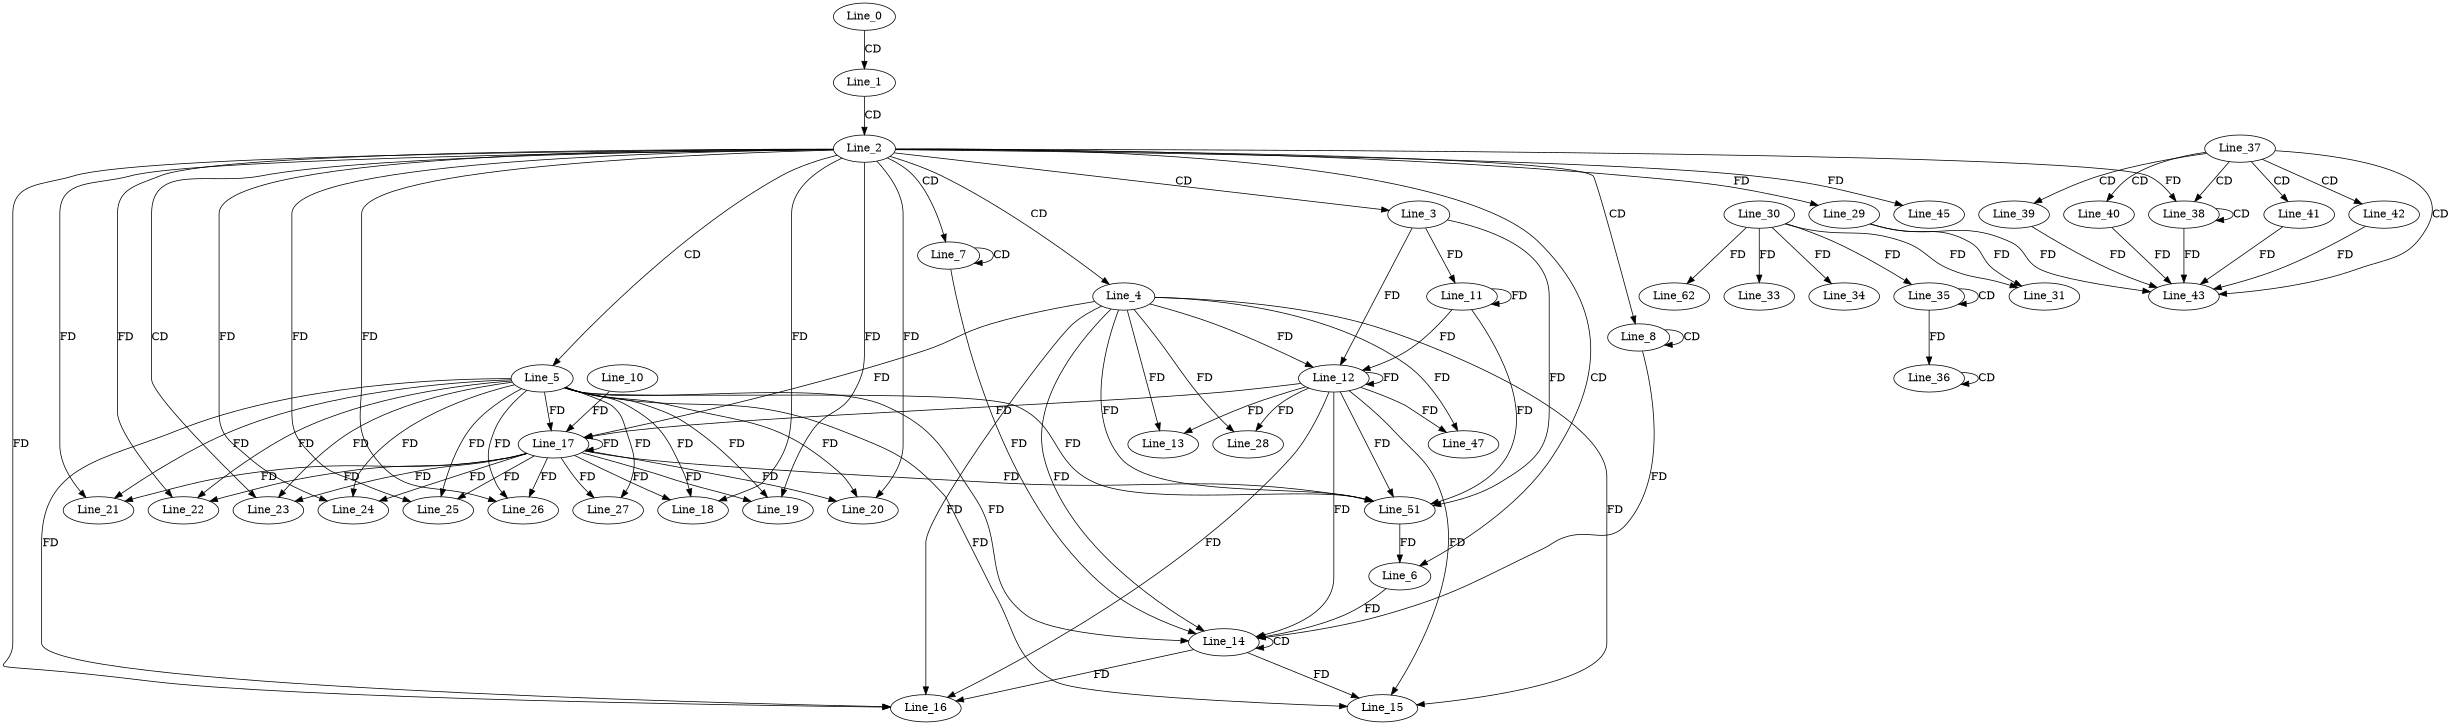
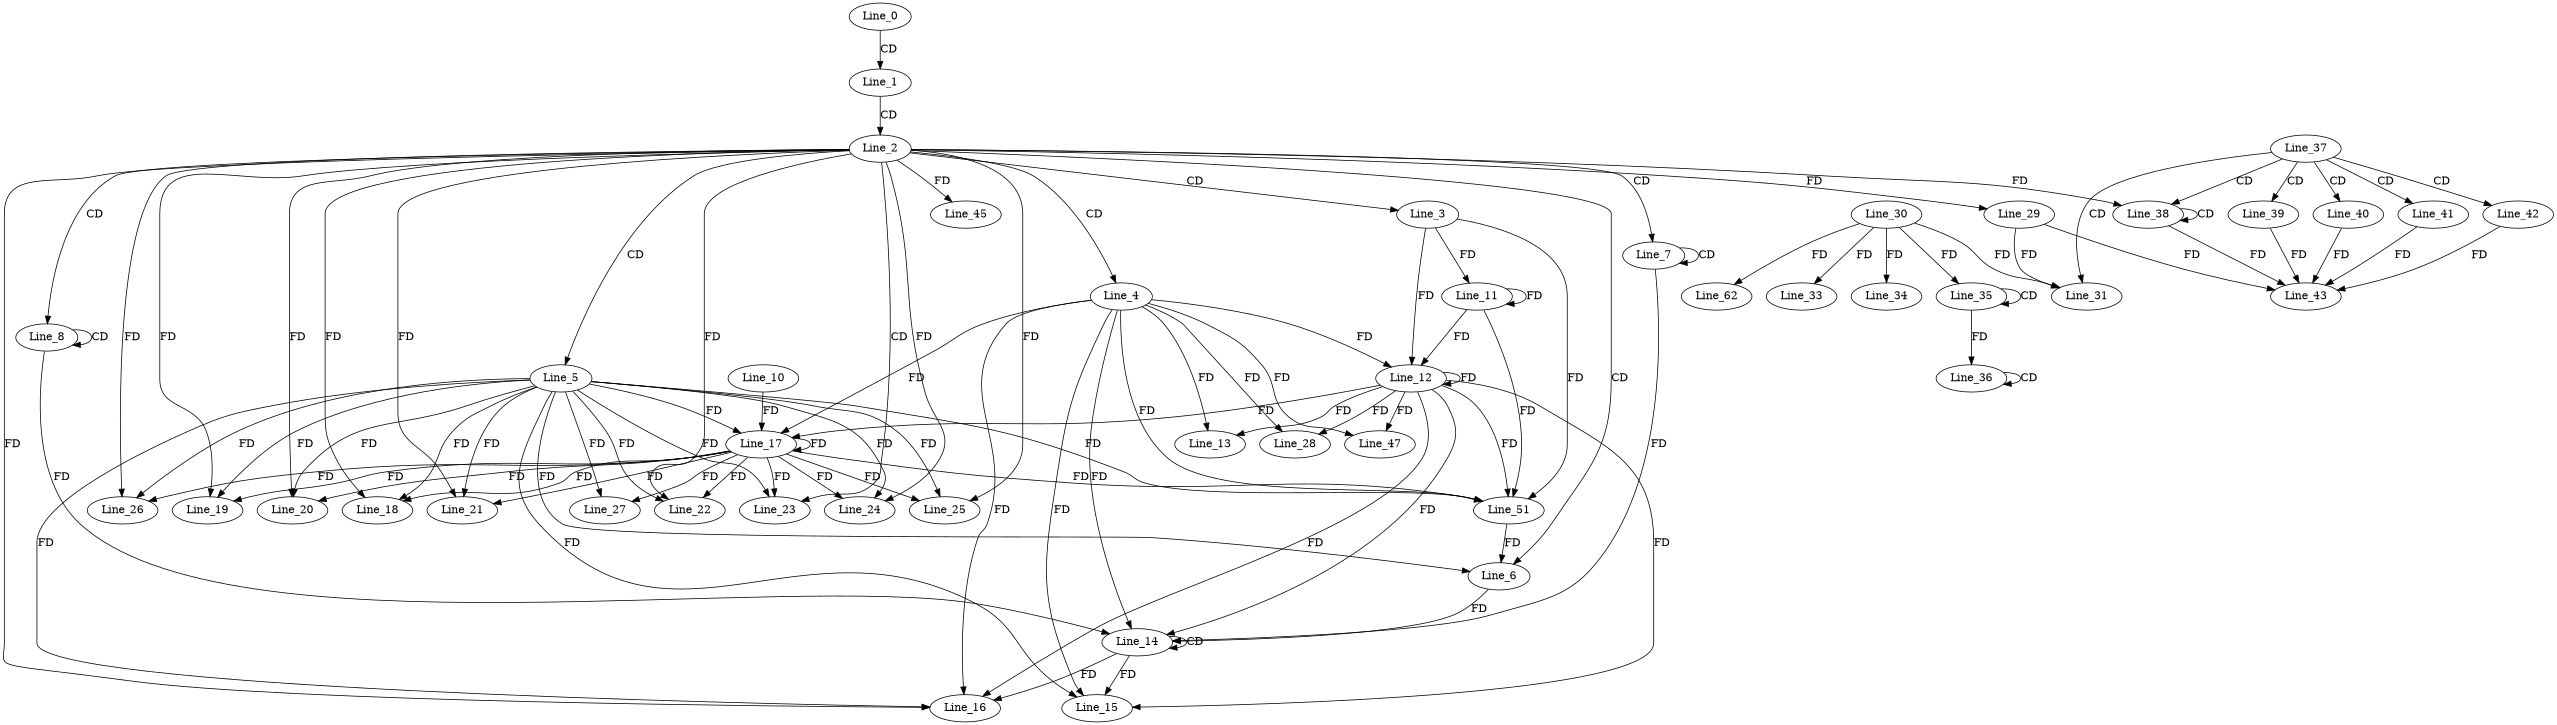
  digraph {
    Line_0
    Line_1
    Line_2
    Line_3
    Line_4
    Line_5
    Line_6
    Line_7
    Line_8
    Line_16
    Line_18
    Line_19
    Line_20
    Line_21
    Line_22
    Line_23
    Line_24
    Line_25
    Line_26
    Line_29
    Line_38
    Line_45
    Line_11
    Line_12
    Line_51
    Line_13
    Line_14
    Line_15
    Line_17
    Line_28
    Line_47
    Line_27
    Line_31
    Line_43
    Line_10
    Line_30
    n37 [label=Line_62]
    Line_33
    Line_34
    Line_35
    Line_36
    Line_37
    Line_39
    Line_40
    Line_41
    Line_42
    Line_0 -> Line_1 [label=CD]
    Line_1 -> Line_2 [label=CD]
    Line_2 -> Line_3 [label=CD]
    Line_2 -> Line_4 [label=CD]
    Line_2 -> Line_5 [label=CD]
    Line_2 -> Line_6 [label=CD]
    Line_2 -> Line_7 [label=CD]
    Line_2 -> Line_8 [label=CD]
    Line_2 -> Line_16 [label=FD]
    Line_2 -> Line_18 [label=FD]
    Line_2 -> Line_19 [label=FD]
    Line_2 -> Line_20 [label=FD]
    Line_2 -> Line_21 [label=FD]
    Line_2 -> Line_22 [label=FD]
    Line_2 -> Line_23 [label=CD]
    Line_2 -> Line_24 [label=FD]
    Line_2 -> Line_25 [label=FD]
    Line_2 -> Line_26 [label=FD]
    Line_2 -> Line_29 [label=FD]
    Line_2 -> Line_38 [label=FD]
    Line_2 -> Line_45 [label=FD]
    Line_3 -> Line_11 [label=FD]
    Line_3 -> Line_12 [label=FD]
    Line_3 -> Line_51 [label=FD]
    Line_4 -> Line_16 [label=FD]
    Line_4 -> Line_12 [label=FD]
    Line_4 -> Line_51 [label=FD]
    Line_4 -> Line_13 [label=FD]
    Line_4 -> Line_14 [label=FD]
    Line_4 -> Line_15 [label=FD]
    Line_4 -> Line_17 [label=FD]
    Line_4 -> Line_28 [label=FD]
    Line_4 -> Line_47 [label=FD]
    Line_5 -> Line_16 [label=FD]
    Line_5 -> Line_18 [label=FD]
    Line_5 -> Line_19 [label=FD]
    Line_5 -> Line_20 [label=FD]
    Line_5 -> Line_21 [label=FD]
    Line_5 -> Line_22 [label=FD]
    Line_5 -> Line_23 [label=FD]
    Line_5 -> Line_24 [label=FD]
    Line_5 -> Line_25 [label=FD]
    Line_5 -> Line_26 [label=FD]
    Line_5 -> Line_51 [label=FD]
-   Line_5 -> Line_14 [label=FD]
+   Line_5 -> Line_6 [label=FD]
    Line_5 -> Line_15 [label=FD]
    Line_5 -> Line_17 [label=FD]
    Line_5 -> Line_27 [label=FD]
    Line_6 -> Line_14 [label=FD]
    Line_7 -> Line_7 [label=CD]
    Line_7 -> Line_14 [label=FD]
    Line_8 -> Line_8 [label=CD]
    Line_8 -> Line_14 [label=FD]
    Line_29 -> Line_31 [label=FD]
    Line_29 -> Line_43 [label=FD]
    Line_38 -> Line_38 [label=CD]
    Line_38 -> Line_43 [label=FD]
    Line_11 -> Line_11 [label=FD]
    Line_11 -> Line_12 [label=FD]
    Line_11 -> Line_51 [label=FD]
    Line_12 -> Line_16 [label=FD]
    Line_12 -> Line_12 [label=FD]
    Line_12 -> Line_51 [label=FD]
    Line_12 -> Line_13 [label=FD]
    Line_12 -> Line_14 [label=FD]
    Line_12 -> Line_15 [label=FD]
    Line_12 -> Line_17 [label=FD]
    Line_12 -> Line_28 [label=FD]
    Line_12 -> Line_47 [label=FD]
    Line_51 -> Line_6 [label=FD]
    Line_14 -> Line_16 [label=FD]
    Line_14 -> Line_14 [label=CD]
    Line_14 -> Line_15 [label=FD]
    Line_17 -> Line_18 [label=FD]
    Line_17 -> Line_19 [label=FD]
    Line_17 -> Line_20 [label=FD]
    Line_17 -> Line_21 [label=FD]
    Line_17 -> Line_22 [label=FD]
    Line_17 -> Line_23 [label=FD]
    Line_17 -> Line_24 [label=FD]
    Line_17 -> Line_25 [label=FD]
    Line_17 -> Line_26 [label=FD]
    Line_17 -> Line_51 [label=FD]
    Line_17 -> Line_17 [label=FD]
    Line_17 -> Line_27 [label=FD]
    Line_10 -> Line_17 [label=FD]
    Line_30 -> Line_31 [label=FD]
    Line_30 -> n37 [label=FD]
    Line_30 -> Line_33 [label=FD]
    Line_30 -> Line_34 [label=FD]
    Line_30 -> Line_35 [label=FD]
    Line_35 -> Line_35 [label=CD]
    Line_35 -> Line_36 [label=FD]
    Line_36 -> Line_36 [label=CD]
    Line_37 -> Line_38 [label=CD]
-   Line_37 -> Line_43 [label=CD]
+   Line_37 -> Line_31 [label=CD]
    Line_37 -> Line_39 [label=CD]
    Line_37 -> Line_40 [label=CD]
    Line_37 -> Line_41 [label=CD]
    Line_37 -> Line_42 [label=CD]
    Line_39 -> Line_43 [label=FD]
    Line_40 -> Line_43 [label=FD]
    Line_41 -> Line_43 [label=FD]
    Line_42 -> Line_43 [label=FD]
  }
